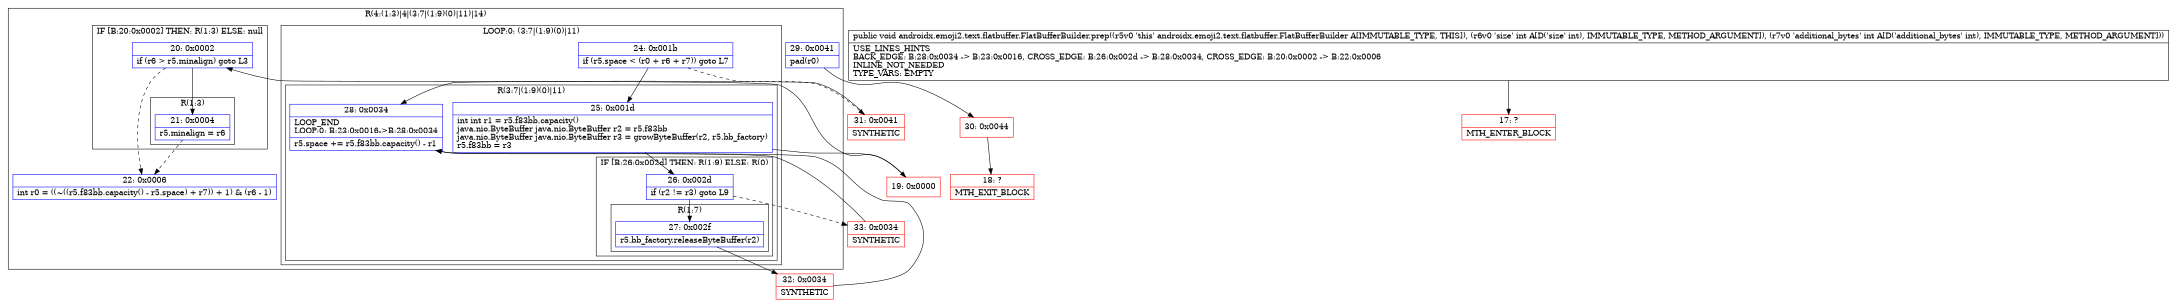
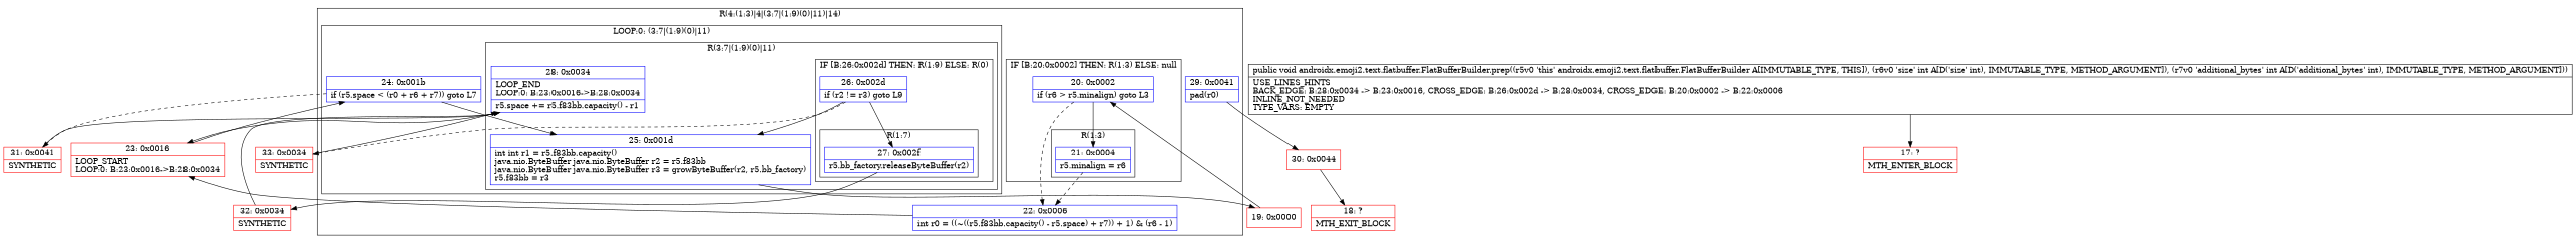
  digraph {
    fontname="DejaVu Serif"
    node [color=blue fontname="DejaVu Serif" shape=record]
    edge [fontname="DejaVu Serif"]
    n1 [label="{21\:\ 0x0004|r5.minalign = r6\l}"]
    n2 [label="{20\:\ 0x0002|if (r6 \> r5.minalign) goto L3\l}"]
    n3 [label="{27\:\ 0x002f|r5.bb_factory.releaseByteBuffer(r2)\l}"]
    n4 [label="{26\:\ 0x002d|if (r2 != r3) goto L9\l}"]
    n5 [label="{25\:\ 0x001d|int int r1 = r5.f83bb.capacity()\ljava.nio.ByteBuffer java.nio.ByteBuffer r2 = r5.f83bb\ljava.nio.ByteBuffer java.nio.ByteBuffer r3 = growByteBuffer(r2, r5.bb_factory)\lr5.f83bb = r3\l}"]
    n6 [label="{28\:\ 0x0034|LOOP_END\lLOOP:0: B:23:0x0016\-\>B:28:0x0034\l|r5.space += r5.f83bb.capacity() \- r1\l}"]
    n7 [label="{24\:\ 0x001b|if (r5.space \< (r0 + r6 + r7)) goto L7\l}"]
    n8 [label="{22\:\ 0x0006|int r0 = ((~((r5.f83bb.capacity() \- r5.space) + r7)) + 1) & (r6 \- 1)\l}"]
    n9 [label="{29\:\ 0x0041|pad(r0)\l}"]
    n10 [color=red label="{32\:\ 0x0034|SYNTHETIC\l}"]
    n11 [color=red label="{33\:\ 0x0034|SYNTHETIC\l}"]
    n12 [color=red label="{19\:\ 0x0000}"]
+   n13 [color=red label="{23\:\ 0x0016|LOOP_START\lLOOP:0: B:23:0x0016\-\>B:28:0x0034\l}"]
    n14 [color=red label="{31\:\ 0x0041|SYNTHETIC\l}"]
    n15 [color=red label="{30\:\ 0x0044}"]
    n16 [color=red label="{18\:\ ?|MTH_EXIT_BLOCK\l}"]
    n17 [color=red label="{17\:\ ?|MTH_ENTER_BLOCK\l}"]
    n18 [label="{public void androidx.emoji2.text.flatbuffer.FlatBufferBuilder.prep((r5v0 'this' androidx.emoji2.text.flatbuffer.FlatBufferBuilder A[IMMUTABLE_TYPE, THIS]), (r6v0 'size' int A[D('size' int), IMMUTABLE_TYPE, METHOD_ARGUMENT]), (r7v0 'additional_bytes' int A[D('additional_bytes' int), IMMUTABLE_TYPE, METHOD_ARGUMENT]))  | USE_LINES_HINTS\lBACK_EDGE: B:28:0x0034 \-\> B:23:0x0016, CROSS_EDGE: B:26:0x002d \-\> B:28:0x0034, CROSS_EDGE: B:20:0x0002 \-\> B:22:0x0006\lINLINE_NOT_NEEDED\lTYPE_VARS: EMPTY\l}" color=""]
    subgraph cluster_1 {
      label="R(4:(1:3)|4|(3:7|(1:9)(0)|11)|14)"
      n8
      n9
      subgraph cluster_2 {
        label="IF [B:20:0x0002] THEN: R(1:3) ELSE: null"
        n2
        subgraph cluster_3 {
          label="R(1:3)"
          n1
        }
      }
      subgraph cluster_4 {
        label="LOOP:0: (3:7|(1:9)(0)|11)"
        n7
        subgraph cluster_5 {
          label="R(3:7|(1:9)(0)|11)"
          n5
          n6
          subgraph cluster_6 {
            label="IF [B:26:0x002d] THEN: R(1:9) ELSE: R(0)"
            n4
            subgraph cluster_7 {
              label="R(1:7)"
              n3
            }
            subgraph cluster_8 {
              label="R(0)"
            }
          }
        }
      }
    }
    n1 -> n8 [style=dashed]
    n2 -> n1
    n2 -> n8 [style=dashed]
    n3 -> n10
    n4 -> n3
    n4 -> n11 [style=dashed]
-   n5 -> n4
+   n4 -> n5
    n5 -> n12
+   n6 -> n13
    n7 -> n5
    n7 -> n14 [style=dashed]
+   n8 -> n13
    n9 -> n15
    n10 -> n6
    n11 -> n6
    n12 -> n2
+   n13 -> n7
    n14 -> n6
    n15 -> n16
    n18 -> n17
  }
